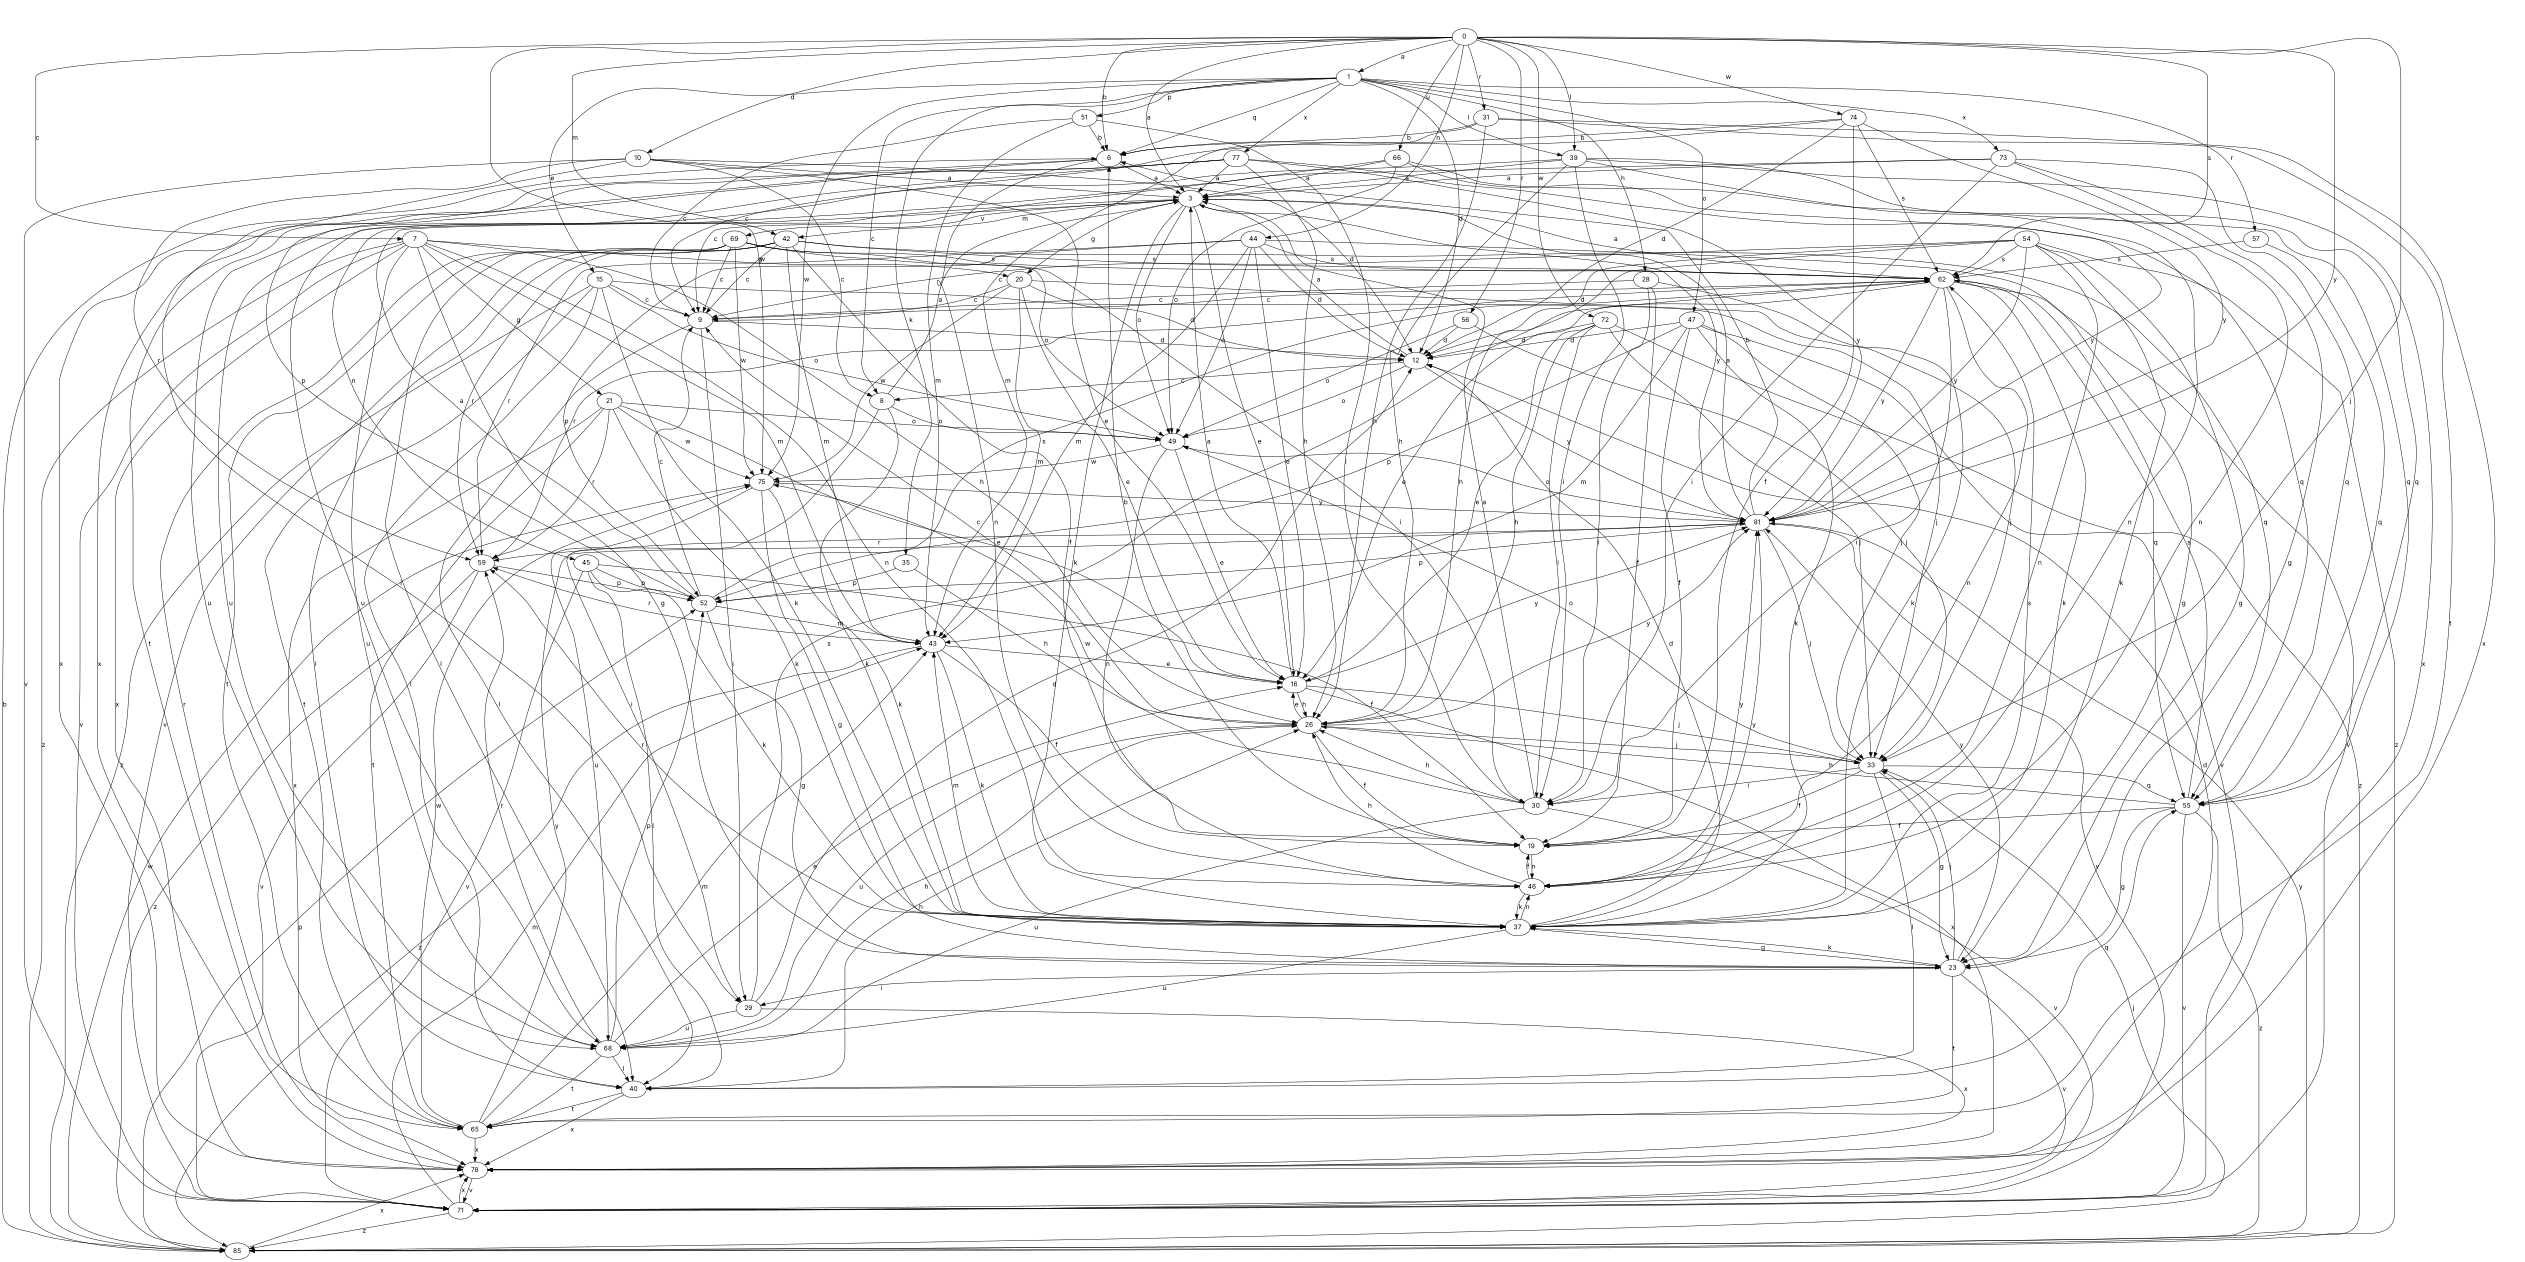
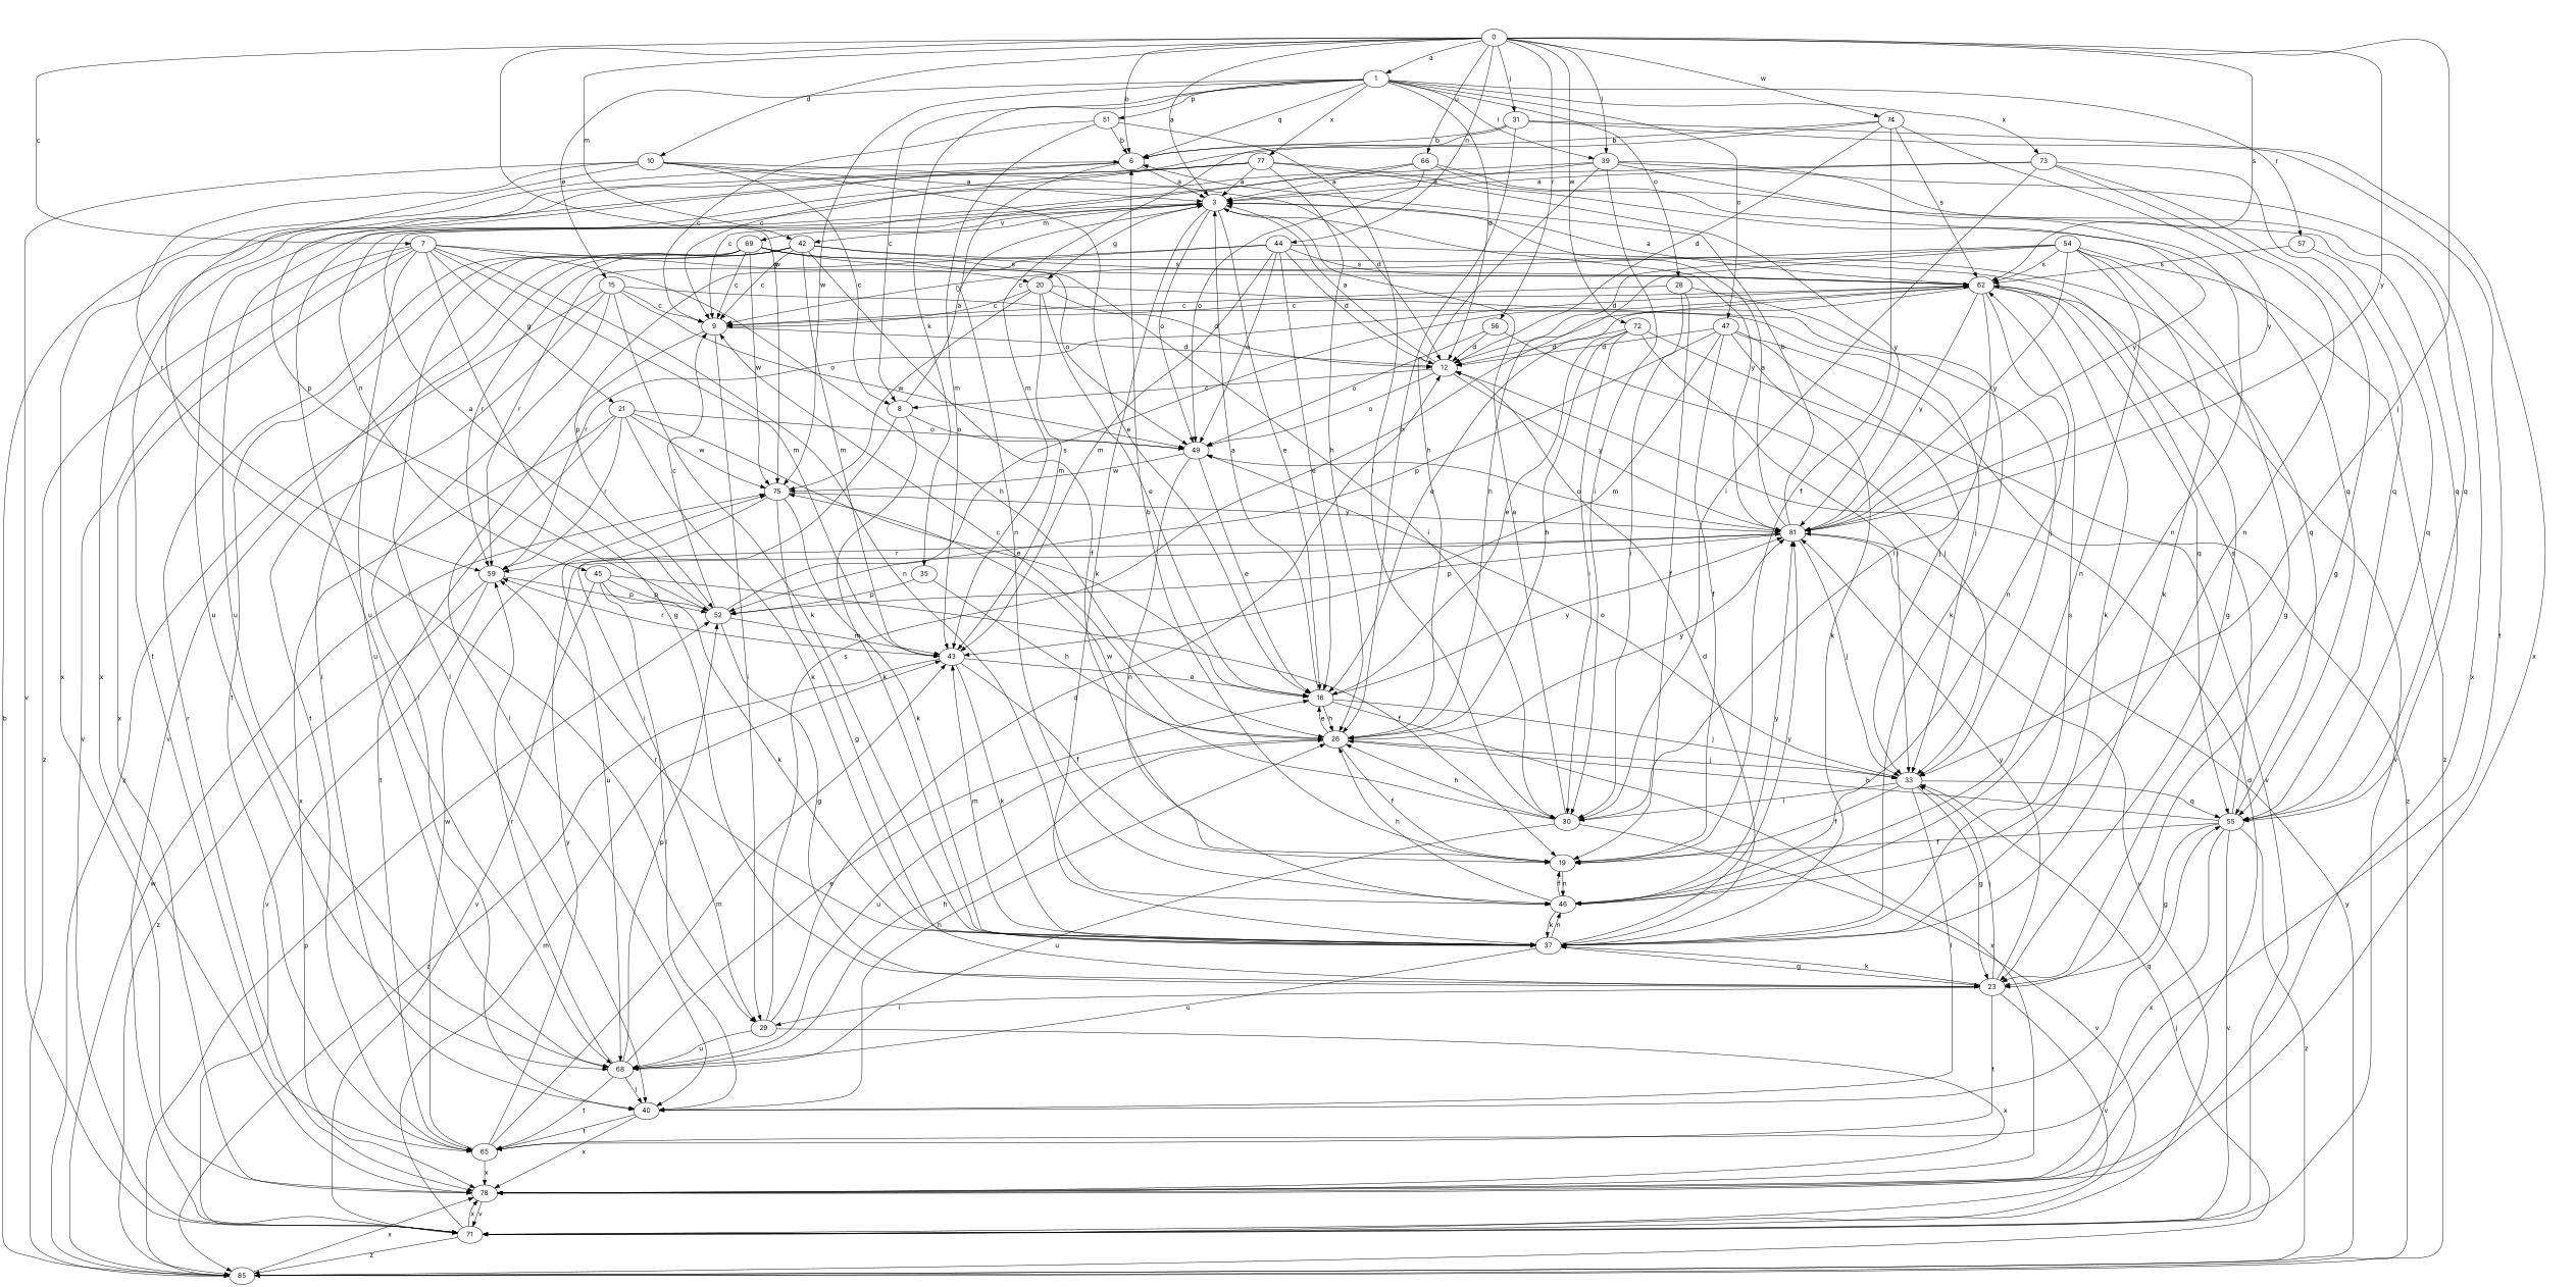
  strict digraph {
    fontname=Inter
    node [fontname=Inter]
    edge [fontname=Inter]
    0
    1
    3
    6
    7
    10
    31
    33
    39
    42
    44
    56
    62
    66
    72
    74
    75
    81
    8
    12
    15
    n22 [label=28]
    35
    47
    51
    57
    n27 [label=73]
    77
    16
    20
    37
    45
    49
    69
    46
    52
    78
    21
    23
    26
    43
    68
    71
    85
    29
    59
    65
    40
    19
    30
    55
    9
    54
    0 -> 1 [label=a]
    0 -> 3 [label=a]
    0 -> 6 [label=b]
    0 -> 7 [label=c]
    0 -> 10 [label=d]
-   0 -> 31 [label=r]
+   0 -> 31 [label=j]
    0 -> 33 [label=j]
    0 -> 39 [label=l]
    0 -> 42 [label=m]
    0 -> 44 [label=n]
    0 -> 56 [label=r]
    0 -> 62 [label=s]
    0 -> 66 [label=u]
    0 -> 72 [label=w]
    0 -> 74 [label=w]
    0 -> 75 [label=w]
    0 -> 81 [label=y]
    1 -> 6 [label=q]
    1 -> 39 [label=l]
    1 -> 75 [label=w]
    1 -> 8 [label=c]
    1 -> 12 [label=d]
    1 -> 15 [label=e]
-   1 -> n22 [label=h]
+   1 -> n22 [label=o]
    1 -> 35 [label=k]
    1 -> 47 [label=o]
    1 -> 51 [label=p]
    1 -> 57 [label=r]
    1 -> n27 [label=x]
    1 -> 77 [label=x]
    3 -> 42 [label=m]
    3 -> 81 [label=y]
    3 -> 16 [label=e]
    3 -> 20 [label=g]
    3 -> 37 [label=k]
    3 -> 45 [label=n]
    3 -> 49 [label=o]
    3 -> 69 [label=v]
    6 -> 3 [label=a]
    6 -> 46 [label=n]
    6 -> 52 [label=p]
    6 -> 78 [label=x]
    7 -> 20 [label=g]
    7 -> 46 [label=n]
    7 -> 78 [label=x]
    7 -> 21 [label=g]
    7 -> 23 [label=g]
    7 -> 26 [label=h]
    7 -> 43 [label=m]
    7 -> 68 [label=u]
    7 -> 71 [label=v]
    7 -> 85 [label=z]
    10 -> 3 [label=a]
    10 -> 8 [label=c]
    10 -> 12 [label=d]
    10 -> 16 [label=e]
    10 -> 71 [label=v]
    10 -> 29 [label=i]
    10 -> 59 [label=r]
    31 -> 6 [label=b]
    31 -> 78 [label=x]
    31 -> 26 [label=h]
    31 -> 43 [label=m]
    31 -> 65 [label=t]
    33 -> 49 [label=o]
    33 -> 23 [label=g]
    33 -> 40 [label=l]
    33 -> 19 [label=f]
    33 -> 30 [label=i]
    33 -> 55 [label=q]
    39 -> 3 [label=a]
    39 -> 46 [label=n]
    39 -> 78 [label=x]
    39 -> 26 [label=h]
    39 -> 68 [label=u]
    39 -> 30 [label=i]
    39 -> 55 [label=q]
    42 -> 62 [label=s]
    42 -> 43 [label=m]
    42 -> 71 [label=v]
    42 -> 59 [label=r]
    42 -> 40 [label=l]
    42 -> 19 [label=f]
    42 -> 55 [label=q]
    42 -> 9 [label=c]
    44 -> 62 [label=s]
    44 -> 12 [label=d]
    44 -> 16 [label=e]
    44 -> 49 [label=o]
    44 -> 52 [label=p]
    44 -> 23 [label=g]
    44 -> 43 [label=m]
    44 -> 59 [label=r]
    56 -> 33 [label=j]
    56 -> 12 [label=d]
    56 -> 49 [label=o]
    62 -> 3 [label=a]
    62 -> 81 [label=y]
    62 -> 16 [label=e]
    62 -> 37 [label=k]
    62 -> 46 [label=n]
    62 -> 71 [label=v]
    62 -> 59 [label=r]
    62 -> 30 [label=i]
    62 -> 55 [label=q]
    62 -> 9 [label=c]
    66 -> 3 [label=a]
    66 -> 81 [label=y]
    66 -> 49 [label=o]
    66 -> 55 [label=q]
    66 -> 9 [label=c]
    72 -> 33 [label=j]
    72 -> 12 [label=d]
    72 -> 16 [label=e]
    72 -> 26 [label=h]
    72 -> 85 [label=z]
    72 -> 30 [label=i]
    74 -> 6 [label=b]
    74 -> 62 [label=s]
    74 -> 81 [label=y]
    74 -> 12 [label=d]
    74 -> 19 [label=f]
    74 -> 9 [label=c]
    75 -> 81 [label=y]
    75 -> 37 [label=k]
    75 -> 23 [label=g]
    75 -> 68 [label=u]
    81 -> 3 [label=a]
    81 -> 6 [label=b]
    81 -> 33 [label=j]
    81 -> 49 [label=o]
    81 -> 52 [label=p]
    81 -> 71 [label=v]
    81 -> 59 [label=r]
    8 -> 3 [label=a]
    8 -> 37 [label=k]
    8 -> 49 [label=o]
    8 -> 29 [label=i]
    12 -> 3 [label=a]
    12 -> 81 [label=y]
    12 -> 8 [label=c]
    12 -> 49 [label=o]
    15 -> 33 [label=j]
    15 -> 37 [label=k]
    15 -> 49 [label=o]
    15 -> 85 [label=z]
    15 -> 65 [label=t]
    15 -> 40 [label=l]
    15 -> 9 [label=c]
    n22 -> 37 [label=k]
    n22 -> 19 [label=f]
    n22 -> 30 [label=i]
    n22 -> 9 [label=c]
    35 -> 52 [label=p]
    35 -> 26 [label=h]
    47 -> 33 [label=j]
    47 -> 12 [label=d]
    47 -> 37 [label=k]
    47 -> 52 [label=p]
    47 -> 43 [label=m]
    47 -> 71 [label=v]
    47 -> 19 [label=f]
    51 -> 6 [label=b]
    51 -> 43 [label=m]
    51 -> 30 [label=i]
    51 -> 9 [label=c]
    57 -> 62 [label=s]
    57 -> 55 [label=q]
    n27 -> 3 [label=a]
    n27 -> 46 [label=n]
    n27 -> 23 [label=g]
    n27 -> 68 [label=u]
    n27 -> 30 [label=i]
    n27 -> 55 [label=q]
    77 -> 3 [label=a]
    77 -> 81 [label=y]
    77 -> 78 [label=x]
    77 -> 26 [label=h]
    77 -> 68 [label=u]
    77 -> 65 [label=t]
    77 -> 55 [label=q]
    16 -> 3 [label=a]
    16 -> 33 [label=j]
    16 -> 81 [label=y]
    16 -> 78 [label=x]
    16 -> 26 [label=h]
    20 -> 33 [label=j]
    20 -> 75 [label=w]
    20 -> 12 [label=d]
    20 -> 16 [label=e]
    20 -> 43 [label=m]
    20 -> 9 [label=c]
    37 -> 62 [label=s]
    37 -> 81 [label=y]
    37 -> 12 [label=d]
    37 -> 46 [label=n]
    37 -> 23 [label=g]
    37 -> 43 [label=m]
    37 -> 68 [label=u]
    37 -> 59 [label=r]
    45 -> 37 [label=k]
    45 -> 52 [label=p]
    45 -> 71 [label=v]
    45 -> 40 [label=l]
    45 -> 19 [label=f]
    49 -> 75 [label=w]
    49 -> 16 [label=e]
    49 -> 46 [label=n]
    69 -> 62 [label=s]
    69 -> 75 [label=w]
    69 -> 49 [label=o]
    69 -> 78 [label=r]
    69 -> 65 [label=t]
    69 -> 40 [label=l]
    69 -> 30 [label=i]
    69 -> 9 [label=c]
    46 -> 81 [label=y]
    46 -> 37 [label=k]
    46 -> 26 [label=h]
    46 -> 19 [label=f]
    52 -> 3 [label=a]
    52 -> 62 [label=s]
    52 -> 23 [label=g]
    52 -> 43 [label=m]
    52 -> 9 [label=c]
    78 -> 12 [label=d]
    78 -> 71 [label=v]
    21 -> 75 [label=w]
    21 -> 16 [label=e]
    21 -> 37 [label=k]
    21 -> 49 [label=o]
    21 -> 78 [label=x]
    21 -> 59 [label=r]
    21 -> 65 [label=t]
    23 -> 33 [label=j]
    23 -> 81 [label=y]
    23 -> 37 [label=k]
    23 -> 71 [label=v]
    23 -> 29 [label=i]
    23 -> 65 [label=t]
    26 -> 33 [label=j]
    26 -> 81 [label=y]
    26 -> 16 [label=e]
    26 -> 68 [label=u]
    26 -> 19 [label=f]
    26 -> 9 [label=c]
    43 -> 16 [label=e]
    43 -> 37 [label=k]
    43 -> 85 [label=z]
    43 -> 59 [label=r]
    43 -> 19 [label=f]
    68 -> 16 [label=e]
    68 -> 52 [label=p]
    68 -> 26 [label=h]
    68 -> 59 [label=r]
    68 -> 65 [label=t]
    68 -> 40 [label=l]
    71 -> 78 [label=x]
    71 -> 43 [label=m]
    71 -> 85 [label=z]
    85 -> 6 [label=b]
    85 -> 33 [label=j]
    85 -> 75 [label=w]
    85 -> 81 [label=y]
    85 -> 52 [label=p]
    85 -> 78 [label=x]
    29 -> 62 [label=s]
    29 -> 12 [label=d]
    29 -> 78 [label=x]
    29 -> 68 [label=u]
    59 -> 52 [label=p]
    59 -> 71 [label=v]
    59 -> 85 [label=z]
    65 -> 75 [label=w]
    65 -> 81 [label=y]
    65 -> 78 [label=x]
    65 -> 43 [label=m]
    40 -> 78 [label=x]
    40 -> 26 [label=h]
    40 -> 65 [label=t]
    40 -> 55 [label=q]
    19 -> 6 [label=b]
    19 -> 46 [label=n]
    30 -> 3 [label=a]
    30 -> 75 [label=w]
    30 -> 26 [label=h]
    30 -> 68 [label=u]
    30 -> 71 [label=v]
    55 -> 62 [label=s]
+   55 -> 78 [label=x]
    55 -> 23 [label=g]
    55 -> 26 [label=h]
    55 -> 71 [label=v]
    55 -> 85 [label=z]
    55 -> 19 [label=f]
    9 -> 12 [label=d]
    9 -> 29 [label=i]
    9 -> 40 [label=l]
    54 -> 62 [label=s]
    54 -> 81 [label=y]
    54 -> 12 [label=d]
    54 -> 37 [label=k]
    54 -> 46 [label=n]
    54 -> 23 [label=g]
    54 -> 26 [label=h]
    54 -> 85 [label=z]
    54 -> 9 [label=c]
  }
